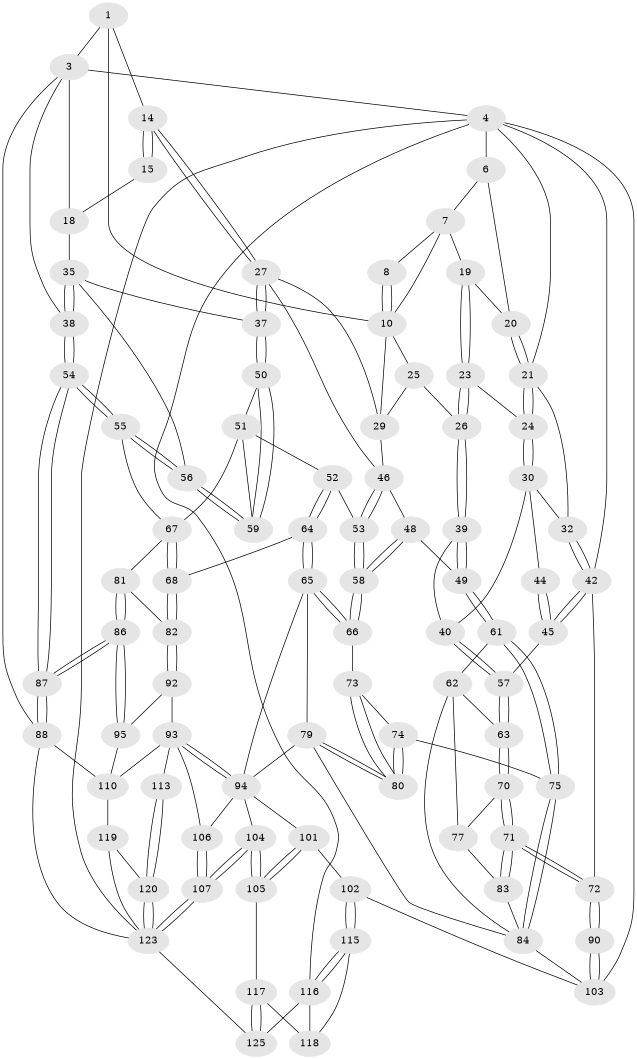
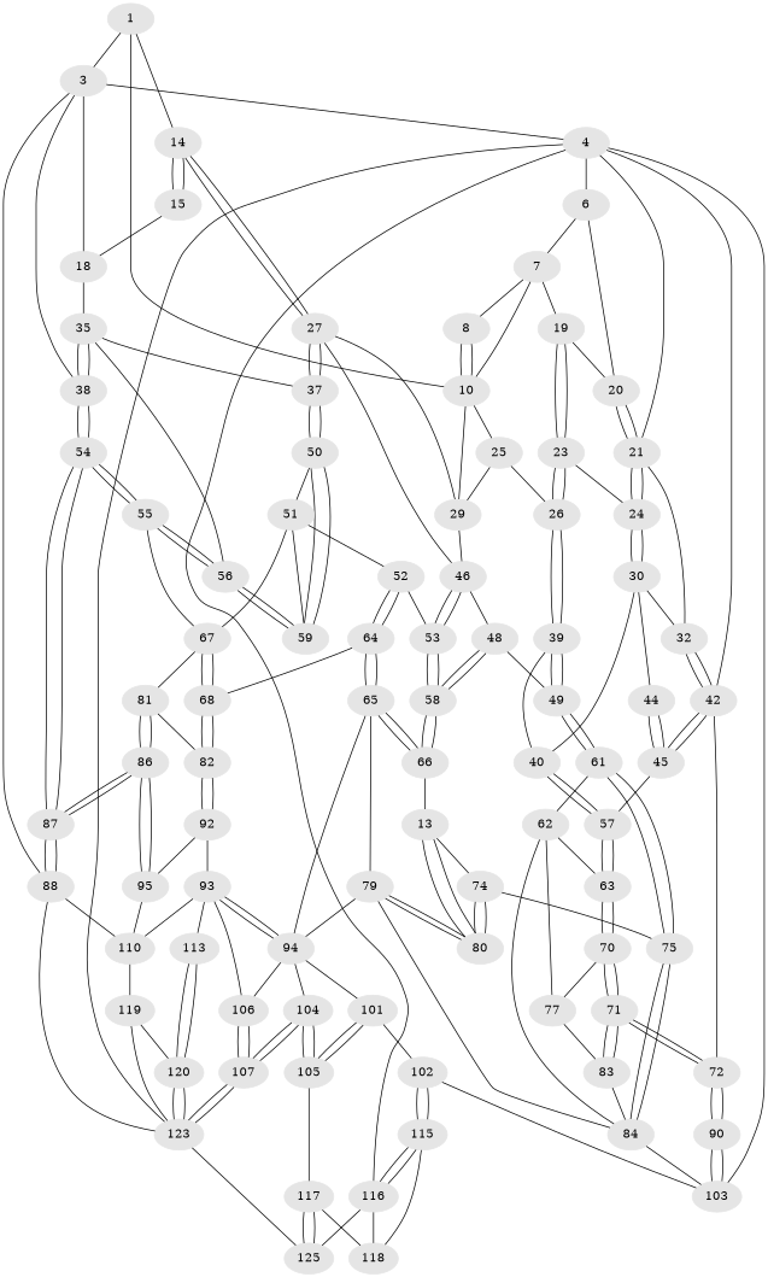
  graph {
    node [color=gray90 style=filled]
    1 [super="+9+2"]
    3 [super="+17"]
    10 [super="+11"]
    14
    4 [super="+5+91"]
    18 [super="+34"]
    38
    88 [super="+121"]
    25
    29 [super="+33"]
    15 [super="+16"]
    27 [super="+28"]
    6
    21 [super="+22"]
    42 [super="+43"]
    116 [super="+126"]
    123 [super="+124"]
    103
    35 [super="+36"]
    54
    110 [super="+114+111"]
    7 [super="+13"]
    20
    24
    32
    45
    72
    90
    118
    125
    8
    19
    23
    26
    46 [super="+47"]
    37
    56
    30 [super="+41+31"]
    39
    40
    44
    49
    50
    48
    53
    57
    59
    51 [super="+60"]
    55
    87
    61
    63
    58
    66
    62 [super="+76"]
    75
    52
    67 [super="+69"]
    64
    68
    81
    65 [super="+78"]
    70
-   73
+   73 [label=13]
    77
    84 [super="+85"]
    83
    71
    79 [super="+89"]
    94 [super="+98"]
    82
    80
    106
    101
    104
    74
    86
    92
    95 [super="+96"]
    93 [super="+108"]
    119 [super="+122"]
    120
    113
    107
    102
    105
    115
    117
    1 -- 3
    1 -- 10
    1 -- 14
    3 -- 4
    3 -- 18
    3 -- 38
    3 -- 88
    10 -- 25
    10 -- 29
    14 -- 15
    14 -- 15
    14 -- 27
    14 -- 27
    4 -- 6
    4 -- 21
    4 -- 42
    4 -- 116
    4 -- 123
    4 -- 103
    18 -- 35
    38 -- 54
    38 -- 54
    88 -- 123
    88 -- 110
    25 -- 29
    25 -- 26
    29 -- 46
    15 -- 18 [weight=2]
    27 -- 29
    27 -- 46
    27 -- 37
    27 -- 37
    6 -- 7
    6 -- 20
    21 -- 24
    21 -- 24
    21 -- 32
    42 -- 45
    42 -- 45
    42 -- 72
    116 -- 118
    116 -- 125
    123 -- 125
    35 -- 38
    35 -- 38
    35 -- 37
    35 -- 56
    54 -- 55
    54 -- 55
    54 -- 87
    54 -- 87
    110 -- 119
    7 -- 10
    7 -- 8
    7 -- 19
    20 -- 21
    20 -- 21
    24 -- 30
    24 -- 30
    32 -- 42
    32 -- 42
    45 -- 57
    72 -- 90
    72 -- 90
    90 -- 103
    90 -- 103
    8 -- 10
    8 -- 10
    19 -- 20
    19 -- 23
    19 -- 23
    23 -- 24
    23 -- 26
    23 -- 26
    26 -- 39
    26 -- 39
    46 -- 48
    46 -- 53
    46 -- 53
    37 -- 50
    37 -- 50
    56 -- 59
    56 -- 59
    30 -- 32
    30 -- 40
    30 -- 44 [weight=2]
    39 -- 40
    39 -- 49
    39 -- 49
    40 -- 57
    40 -- 57
    44 -- 45
    44 -- 45
    49 -- 61
    49 -- 61
    50 -- 59
    50 -- 59
    50 -- 51
    48 -- 49
    48 -- 58
    48 -- 58
    53 -- 58
    53 -- 58
    57 -- 63
    57 -- 63
    51 -- 59
    51 -- 52
    51 -- 67
    55 -- 56
    55 -- 56
    55 -- 67
    87 -- 88
    87 -- 88
    61 -- 62
    61 -- 75
    61 -- 75
    63 -- 70
    63 -- 70
    58 -- 66
    58 -- 66
    66 -- 73
    62 -- 63
    62 -- 77
    62 -- 84
    75 -- 84
    75 -- 84
    52 -- 53
    52 -- 64
    52 -- 64
    67 -- 68
    67 -- 68
    67 -- 81
    64 -- 68
    64 -- 65
    64 -- 65
    68 -- 82
    68 -- 82
    81 -- 82
    81 -- 86
    81 -- 86
    65 -- 66
    65 -- 66
    65 -- 79
    65 -- 94
    70 -- 77
    70 -- 71
    70 -- 71
    73 -- 80
    73 -- 80
    73 -- 74
    77 -- 83
    84 -- 103
    83 -- 84
    71 -- 72
    71 -- 72
    71 -- 83
    71 -- 83
    79 -- 84
    79 -- 94
    79 -- 80
    79 -- 80
    94 -- 106
    94 -- 101
    94 -- 104
    82 -- 92
    82 -- 92
    106 -- 107
    106 -- 107
    101 -- 102
    101 -- 105
    101 -- 105
    104 -- 107
    104 -- 107
    104 -- 105
    104 -- 105
    74 -- 75
    74 -- 80
    74 -- 80
    86 -- 87
    86 -- 87
    86 -- 95
    86 -- 95
    92 -- 95
    92 -- 93
    95 -- 110 [weight=2]
    93 -- 110
    93 -- 94
    93 -- 94
    93 -- 106
    93 -- 113 [weight=2]
    119 -- 123
    119 -- 120
    120 -- 123
    120 -- 123
    113 -- 120
    113 -- 120
    107 -- 123
    107 -- 123
    102 -- 103
    102 -- 115
    102 -- 115
    105 -- 117
    115 -- 116
    115 -- 116
    115 -- 118
    117 -- 118
    117 -- 125
    117 -- 125
  }
